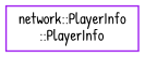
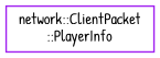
  digraph {
    rankdir=LR
    fontname="Patrick Hand"
-   n1 [color=purple fillcolor=white fontname="Patrick Hand" fontsize=10 height=0.2 label="network::PlayerInfo\l::PlayerInfo" shape=box style=filled width=0.4]
+   n1 [color=purple fillcolor=white fontname="Patrick Hand" fontsize=10 height=0.2 label="network::ClientPacket\l::PlayerInfo" shape=box style=filled width=0.4]
  }
